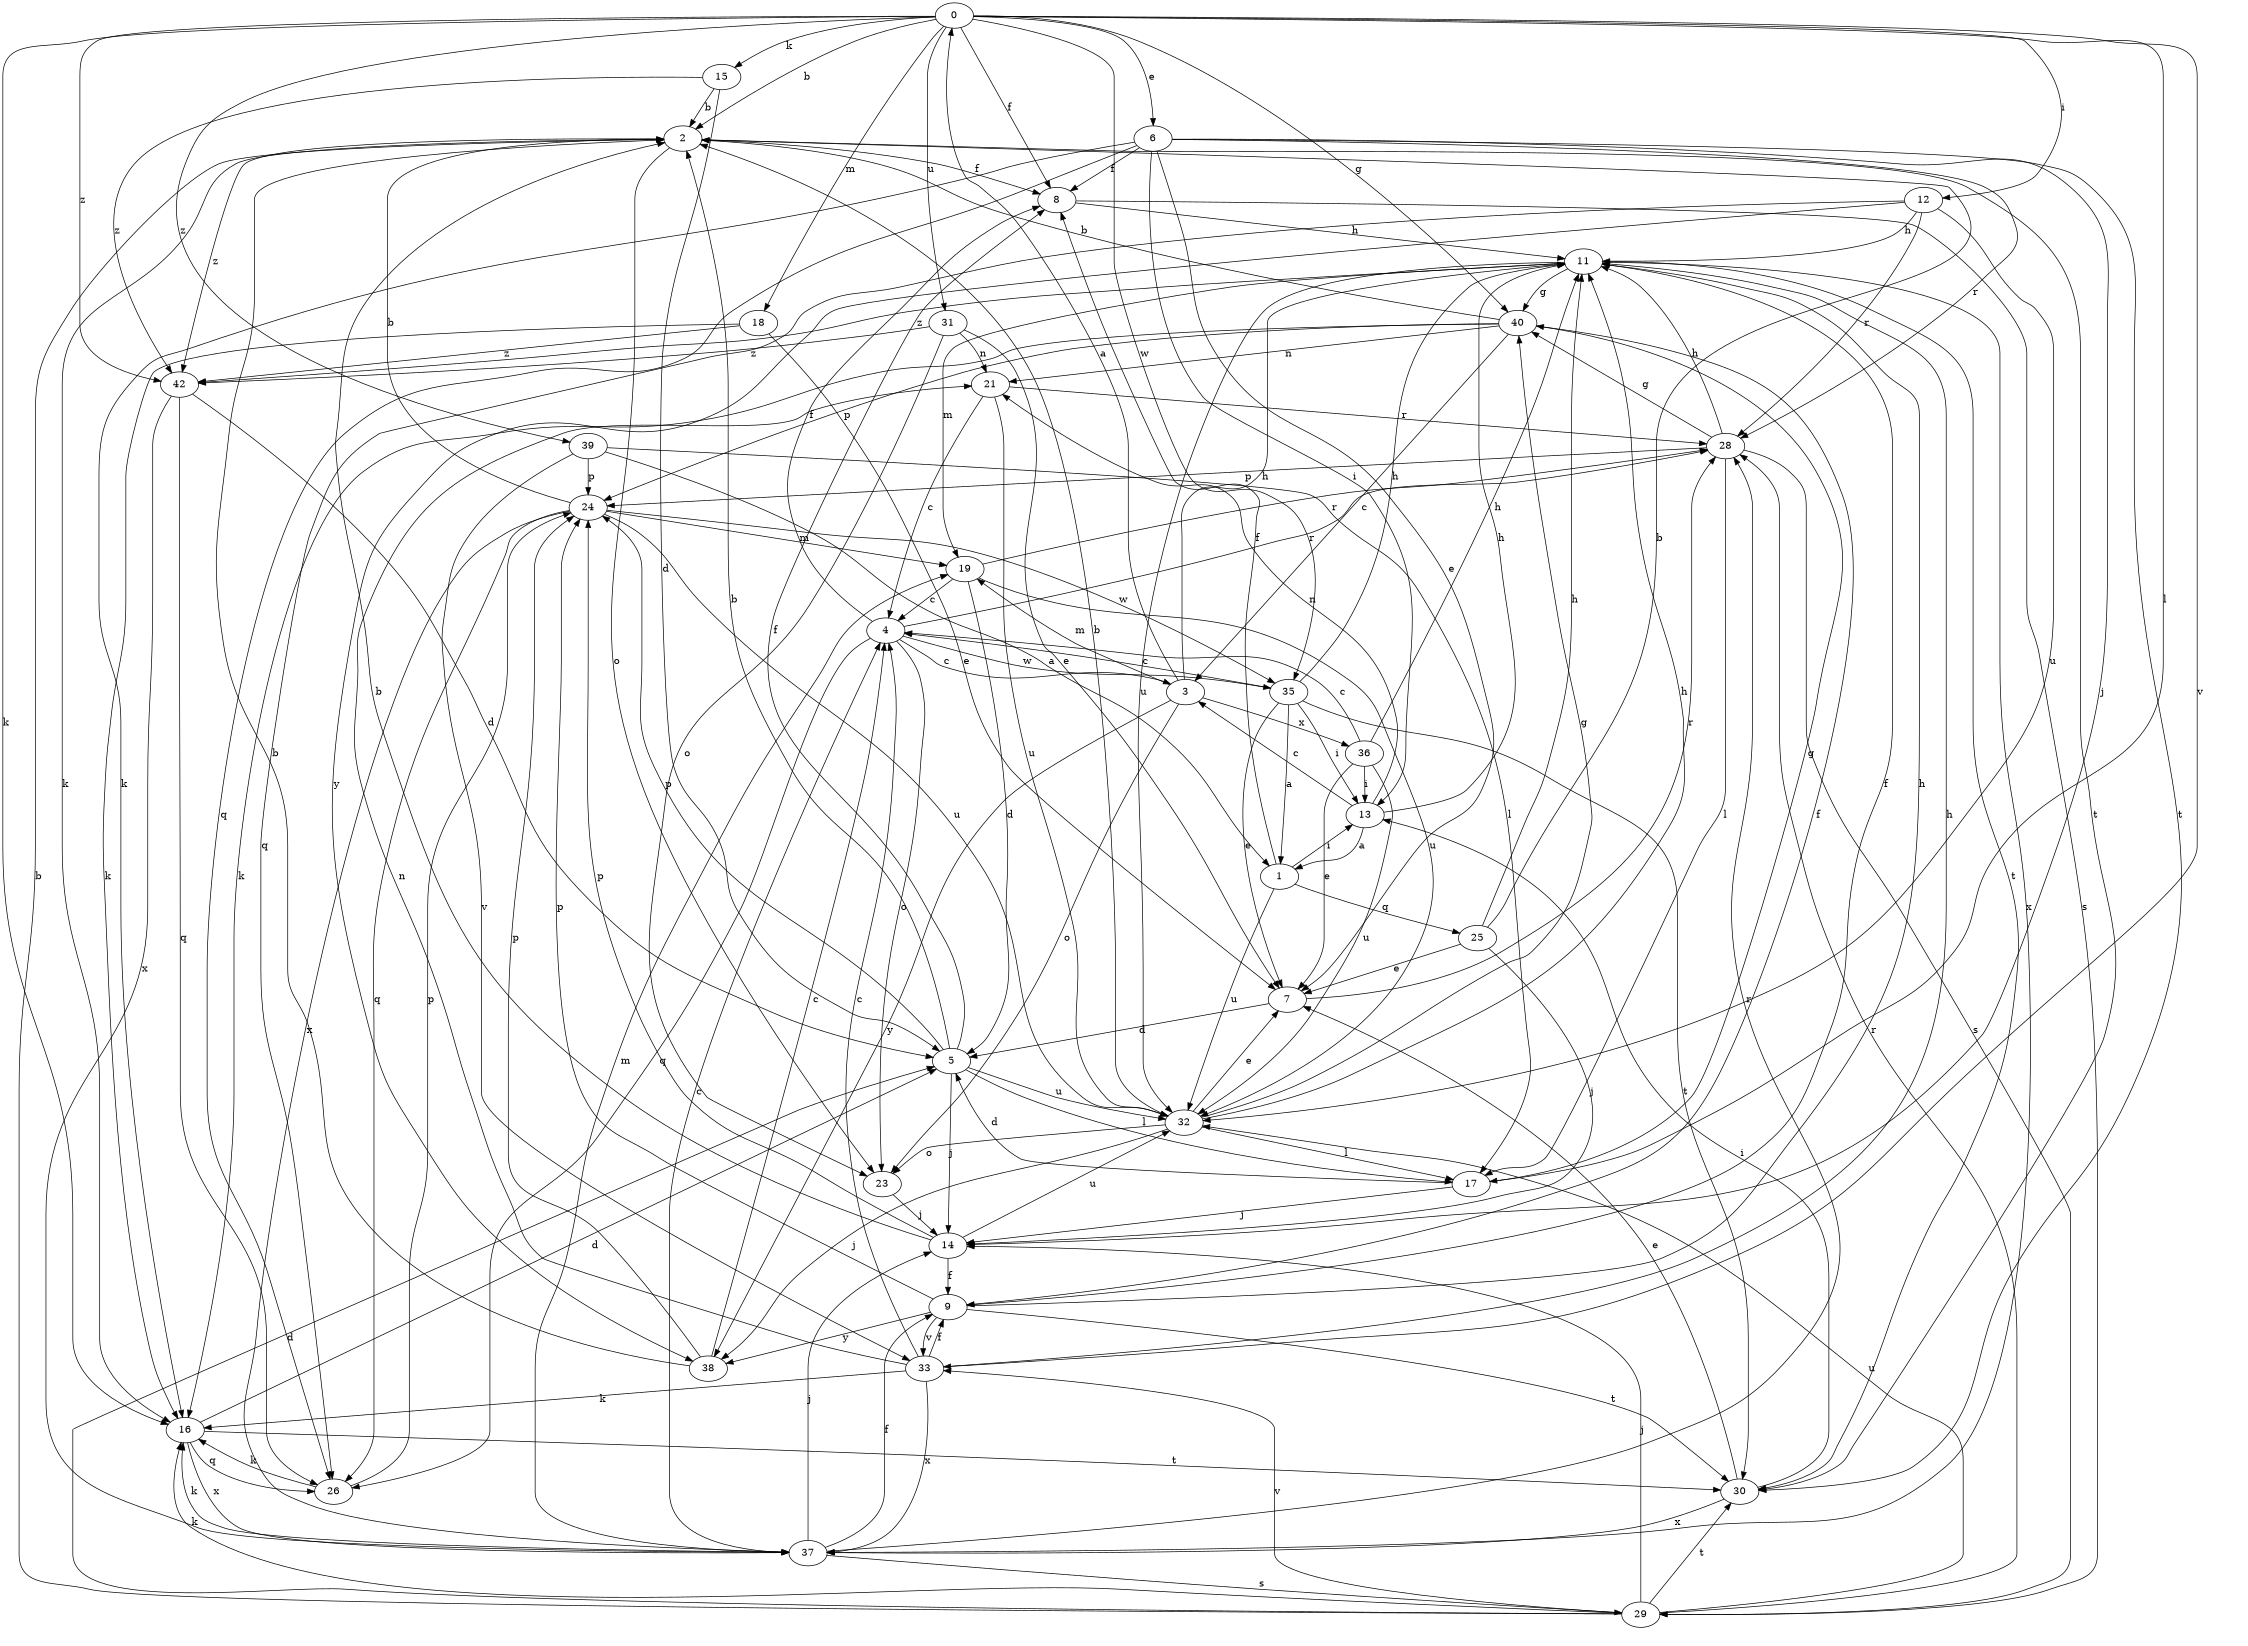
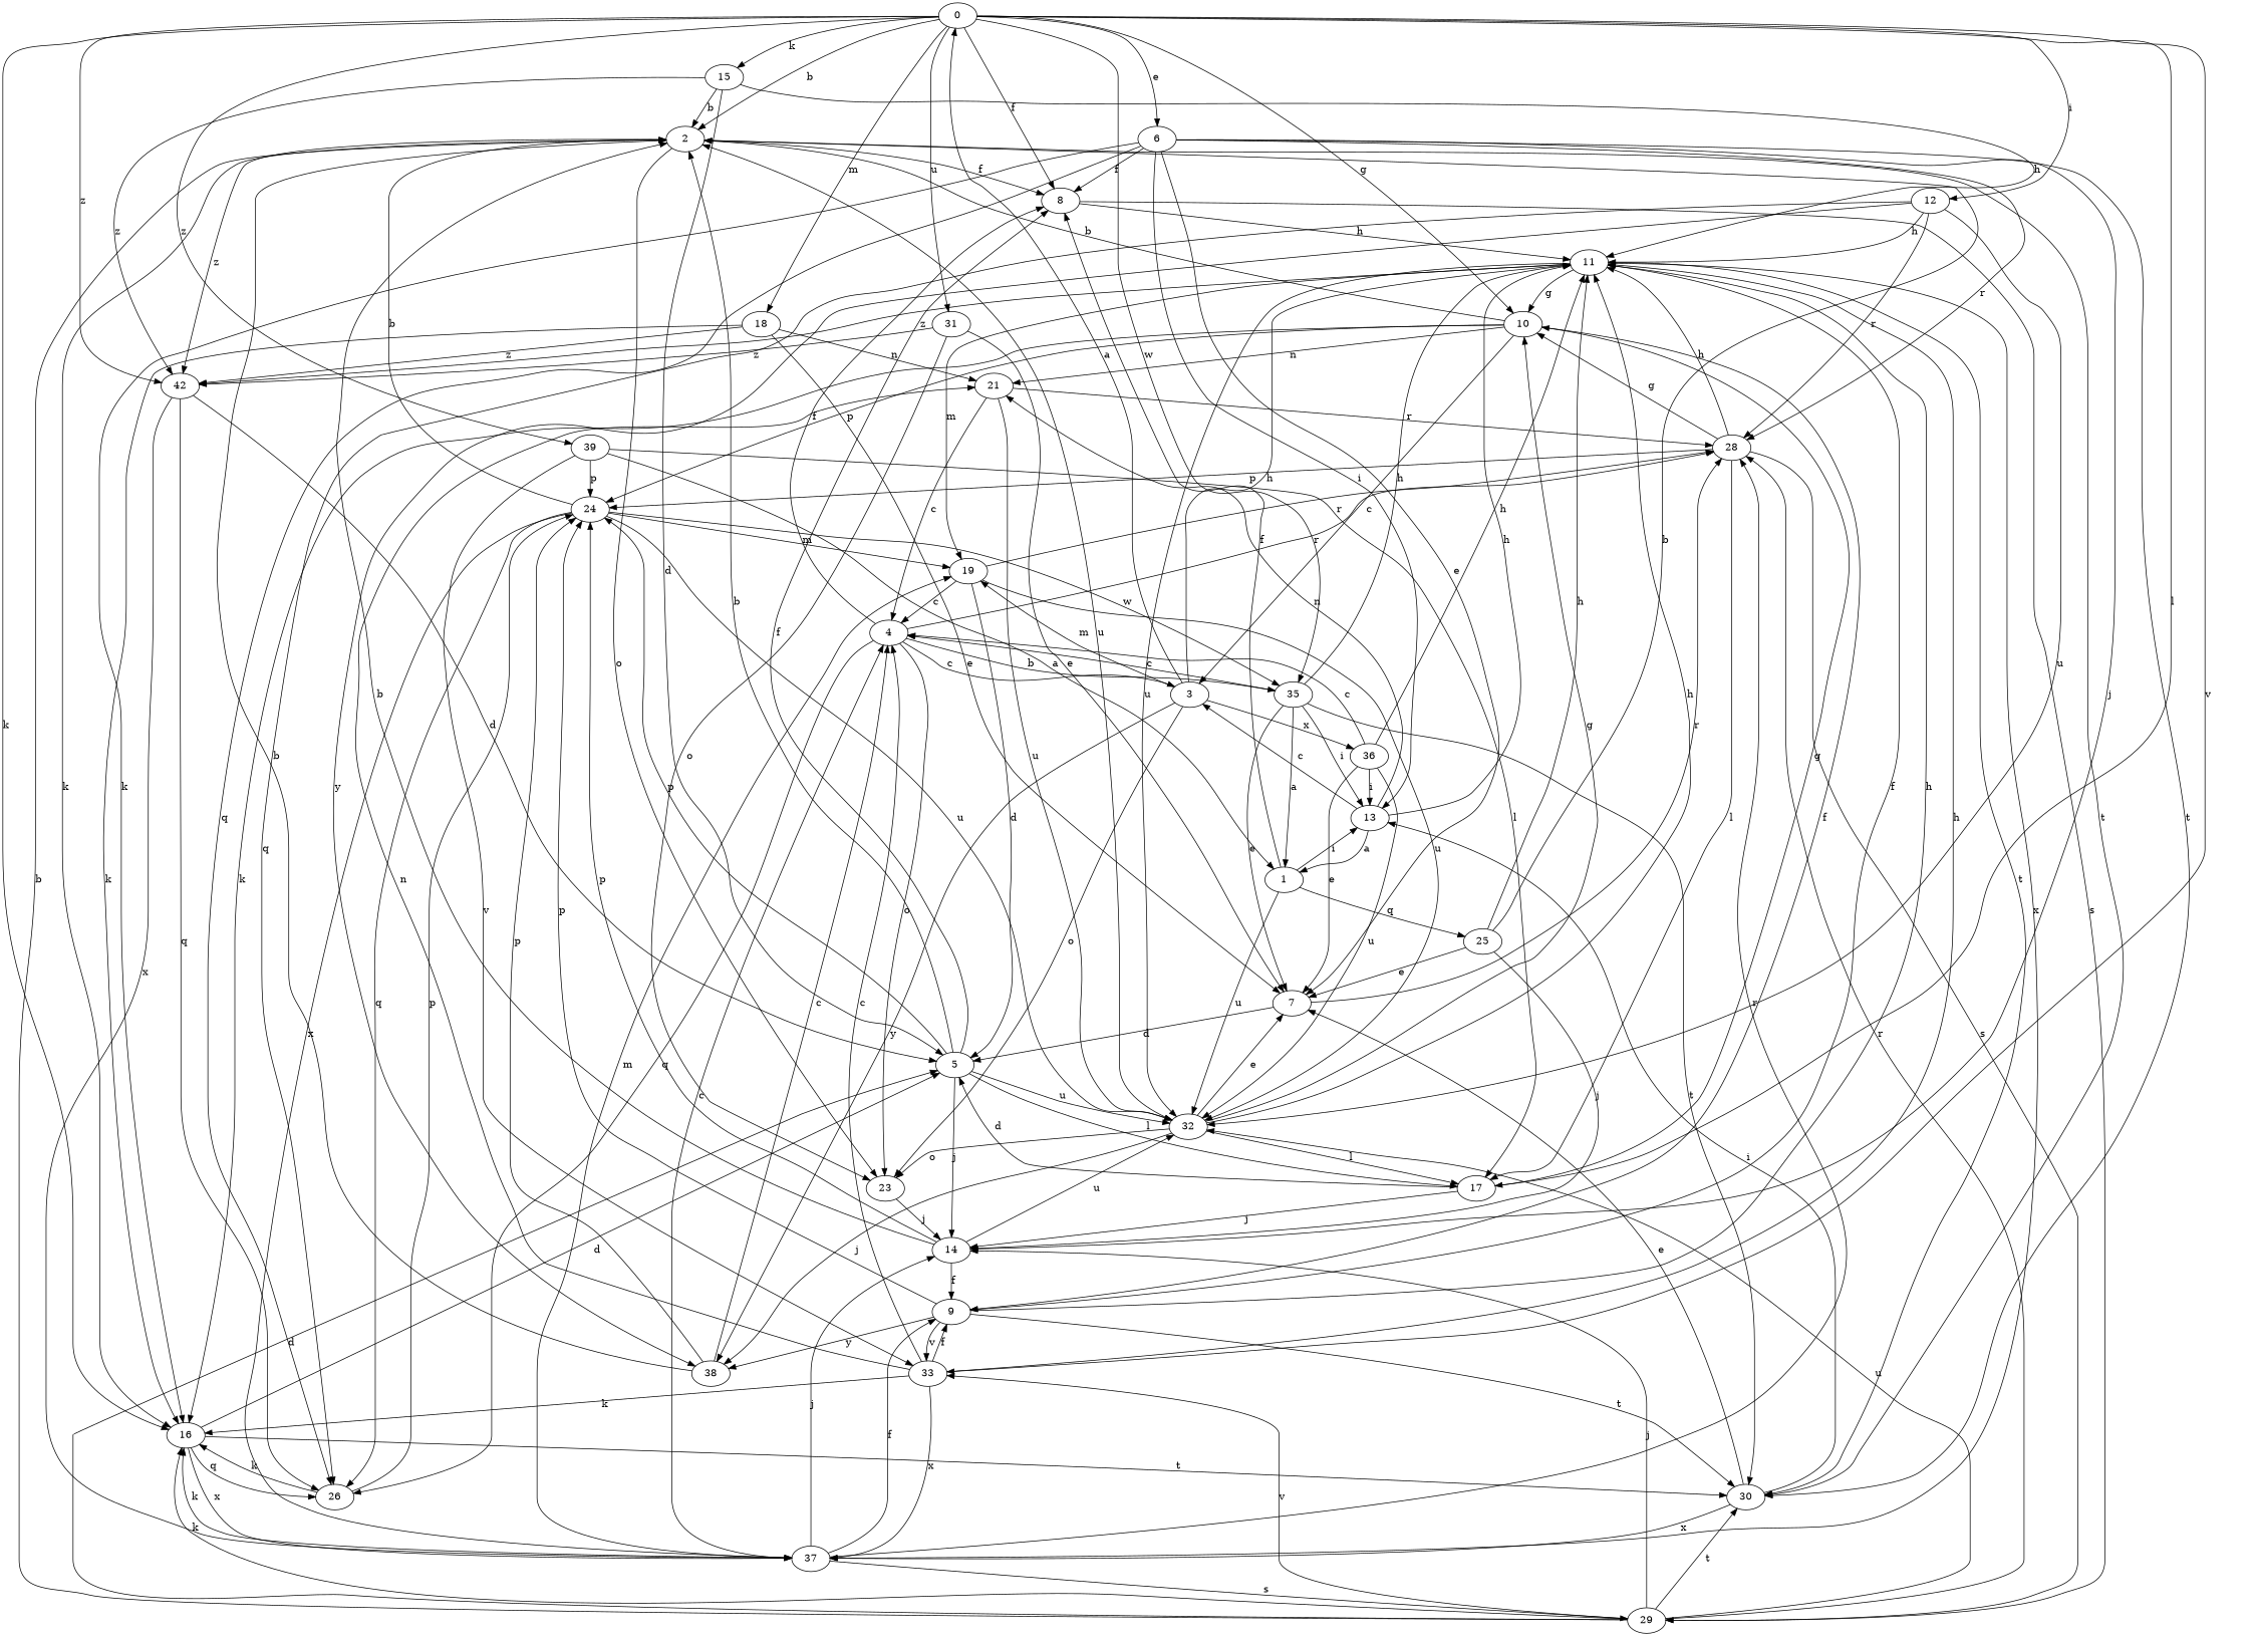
  strict digraph {
    fontname="DejaVu Serif"
    node [fontname="DejaVu Serif"]
    edge [fontname="DejaVu Serif"]
    0
    2
    6
    8
-   10 [label=40]
+   10
    12
    15
    16
    17
    18
    31
    33
    35
    39
    42
    23
    30
    13
    26
    28
    14
    7
    11
    29
    3
    24
    9
    21
    32
    38
    5
    37
    4
    1
    25
    19
    36
    0 -> 2 [label=b]
    0 -> 6 [label=e]
    0 -> 8 [label=f]
    0 -> 10 [label=g]
    0 -> 12 [label=i]
    0 -> 15 [label=k]
    0 -> 16 [label=k]
    0 -> 17 [label=l]
    0 -> 18 [label=m]
    0 -> 31 [label=u]
    0 -> 33 [label=v]
    0 -> 35 [label=w]
    0 -> 39 [label=z]
    0 -> 42 [label=z]
    2 -> 8 [label=f]
    2 -> 16 [label=k]
    2 -> 42 [label=z]
    2 -> 23 [label=o]
    2 -> 30 [label=t]
    6 -> 8 [label=f]
    6 -> 16 [label=k]
    6 -> 30 [label=t]
    6 -> 13 [label=i]
    6 -> 26 [label=q]
    6 -> 28 [label=r]
    6 -> 14 [label=j]
    6 -> 7 [label=e]
    8 -> 11 [label=h]
    8 -> 29 [label=s]
    10 -> 2 [label=b]
    10 -> 16 [label=k]
    10 -> 3 [label=c]
    10 -> 24 [label=p]
    10 -> 9 [label=f]
    10 -> 21 [label=n]
    12 -> 26 [label=q]
    12 -> 28 [label=r]
    12 -> 11 [label=h]
    12 -> 32 [label=u]
    12 -> 38 [label=y]
    15 -> 2 [label=b]
    15 -> 42 [label=z]
+   15 -> 11 [label=h]
    15 -> 5 [label=d]
    16 -> 30 [label=t]
    16 -> 26 [label=q]
    16 -> 5 [label=d]
    16 -> 37 [label=x]
    17 -> 10 [label=g]
    17 -> 14 [label=j]
    17 -> 5 [label=d]
    18 -> 16 [label=k]
    18 -> 42 [label=z]
    18 -> 7 [label=e]
-   31 -> 21 [label=n]
+   18 -> 21 [label=n]
    31 -> 42 [label=z]
    31 -> 23 [label=o]
    31 -> 7 [label=e]
    33 -> 16 [label=k]
    33 -> 11 [label=h]
    33 -> 9 [label=f]
    33 -> 21 [label=n]
    33 -> 37 [label=x]
    33 -> 4 [label=c]
    35 -> 30 [label=t]
    35 -> 13 [label=i]
    35 -> 7 [label=e]
    35 -> 11 [label=h]
    35 -> 4 [label=c]
    35 -> 1 [label=a]
    39 -> 17 [label=l]
    39 -> 33 [label=v]
    39 -> 24 [label=p]
    39 -> 1 [label=a]
    42 -> 26 [label=q]
    42 -> 5 [label=d]
    42 -> 37 [label=x]
    23 -> 14 [label=j]
    30 -> 13 [label=i]
    30 -> 7 [label=e]
    30 -> 37 [label=x]
    13 -> 11 [label=h]
    13 -> 3 [label=c]
    13 -> 21 [label=n]
    13 -> 1 [label=a]
    26 -> 16 [label=k]
    26 -> 24 [label=p]
    28 -> 10 [label=g]
    28 -> 17 [label=l]
    28 -> 11 [label=h]
    28 -> 29 [label=s]
    28 -> 24 [label=p]
    14 -> 2 [label=b]
    14 -> 24 [label=p]
    14 -> 9 [label=f]
    14 -> 32 [label=u]
    7 -> 28 [label=r]
    7 -> 5 [label=d]
    11 -> 10 [label=g]
    11 -> 42 [label=z]
    11 -> 30 [label=t]
    11 -> 9 [label=f]
    11 -> 32 [label=u]
    11 -> 37 [label=x]
    11 -> 19 [label=m]
    29 -> 2 [label=b]
    29 -> 16 [label=k]
    29 -> 33 [label=v]
    29 -> 30 [label=t]
    29 -> 28 [label=r]
    29 -> 14 [label=j]
    29 -> 32 [label=u]
    29 -> 5 [label=d]
    3 -> 0 [label=a]
    3 -> 23 [label=o]
    3 -> 11 [label=h]
    3 -> 38 [label=y]
    3 -> 19 [label=m]
    3 -> 36 [label=x]
    24 -> 2 [label=b]
    24 -> 35 [label=w]
    24 -> 26 [label=q]
    24 -> 32 [label=u]
    24 -> 37 [label=x]
    24 -> 19 [label=m]
    9 -> 33 [label=v]
    9 -> 30 [label=t]
    9 -> 11 [label=h]
    9 -> 24 [label=p]
    9 -> 38 [label=y]
    21 -> 28 [label=r]
    21 -> 32 [label=u]
    21 -> 4 [label=c]
-   32 -> 2 [label=b]
+   32 -> 2 [label=u]
    32 -> 10 [label=g]
    32 -> 17 [label=l]
    32 -> 23 [label=o]
    32 -> 7 [label=e]
    32 -> 11 [label=h]
    32 -> 38 [label=j]
    38 -> 2 [label=b]
    38 -> 24 [label=p]
    38 -> 4 [label=c]
    5 -> 2 [label=b]
    5 -> 8 [label=f]
    5 -> 17 [label=l]
    5 -> 14 [label=j]
    5 -> 24 [label=p]
    5 -> 32 [label=u]
    37 -> 16 [label=k]
    37 -> 28 [label=r]
    37 -> 14 [label=j]
    37 -> 29 [label=s]
    37 -> 9 [label=f]
    37 -> 4 [label=c]
    37 -> 19 [label=m]
    4 -> 8 [label=f]
-   4 -> 35 [label=w]
+   4 -> 35 [label=b]
    4 -> 23 [label=o]
    4 -> 26 [label=q]
    4 -> 28 [label=r]
    4 -> 3 [label=c]
    1 -> 8 [label=f]
    1 -> 13 [label=i]
    1 -> 32 [label=u]
    1 -> 25 [label=q]
    25 -> 2 [label=b]
    25 -> 14 [label=j]
    25 -> 7 [label=e]
    25 -> 11 [label=h]
    19 -> 28 [label=r]
    19 -> 32 [label=u]
    19 -> 5 [label=d]
    19 -> 4 [label=c]
    36 -> 13 [label=i]
    36 -> 7 [label=e]
    36 -> 11 [label=h]
    36 -> 32 [label=u]
    36 -> 4 [label=c]
  }
